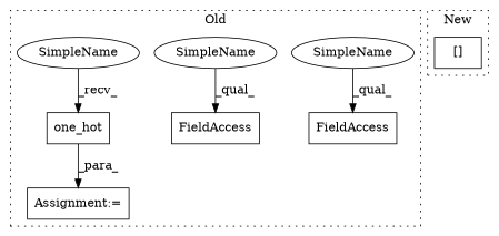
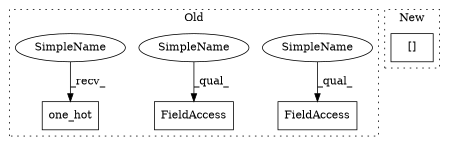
  digraph {
    node [a=42 l=10 s=3148 shape=box]
    n1 [a=32 l="8,1" label=one_hot s="3916,3964"]
-   n2 [a=7 l=1 label="Assignment:=" s=3904]
    n3 [a=22 l=20 label=FieldAccess]
    n4 [a=22 l=20 label=FieldAccess s=3502]
    n5 [label=SimpleName shape=ellipse]
    n6 [label=SimpleName s=3502 shape=ellipse]
    n7 [label=SimpleName s=3905 shape=ellipse]
    n8 [a=2 l="25,1" label="[]" s="3011,3037"]
    subgraph cluster_1 {
      label=Old
      style=dotted
      n1
-     n2
      n3
      n4
      n5
      n6
      n7
    }
    subgraph cluster_2 {
      label=New
      style=dotted
      n8
    }
-   n1 -> n2 [label=_para_]
    n5 -> n3 [label=_qual_]
    n6 -> n4 [label=_qual_]
    n7 -> n1 [label=_recv_]
  }
